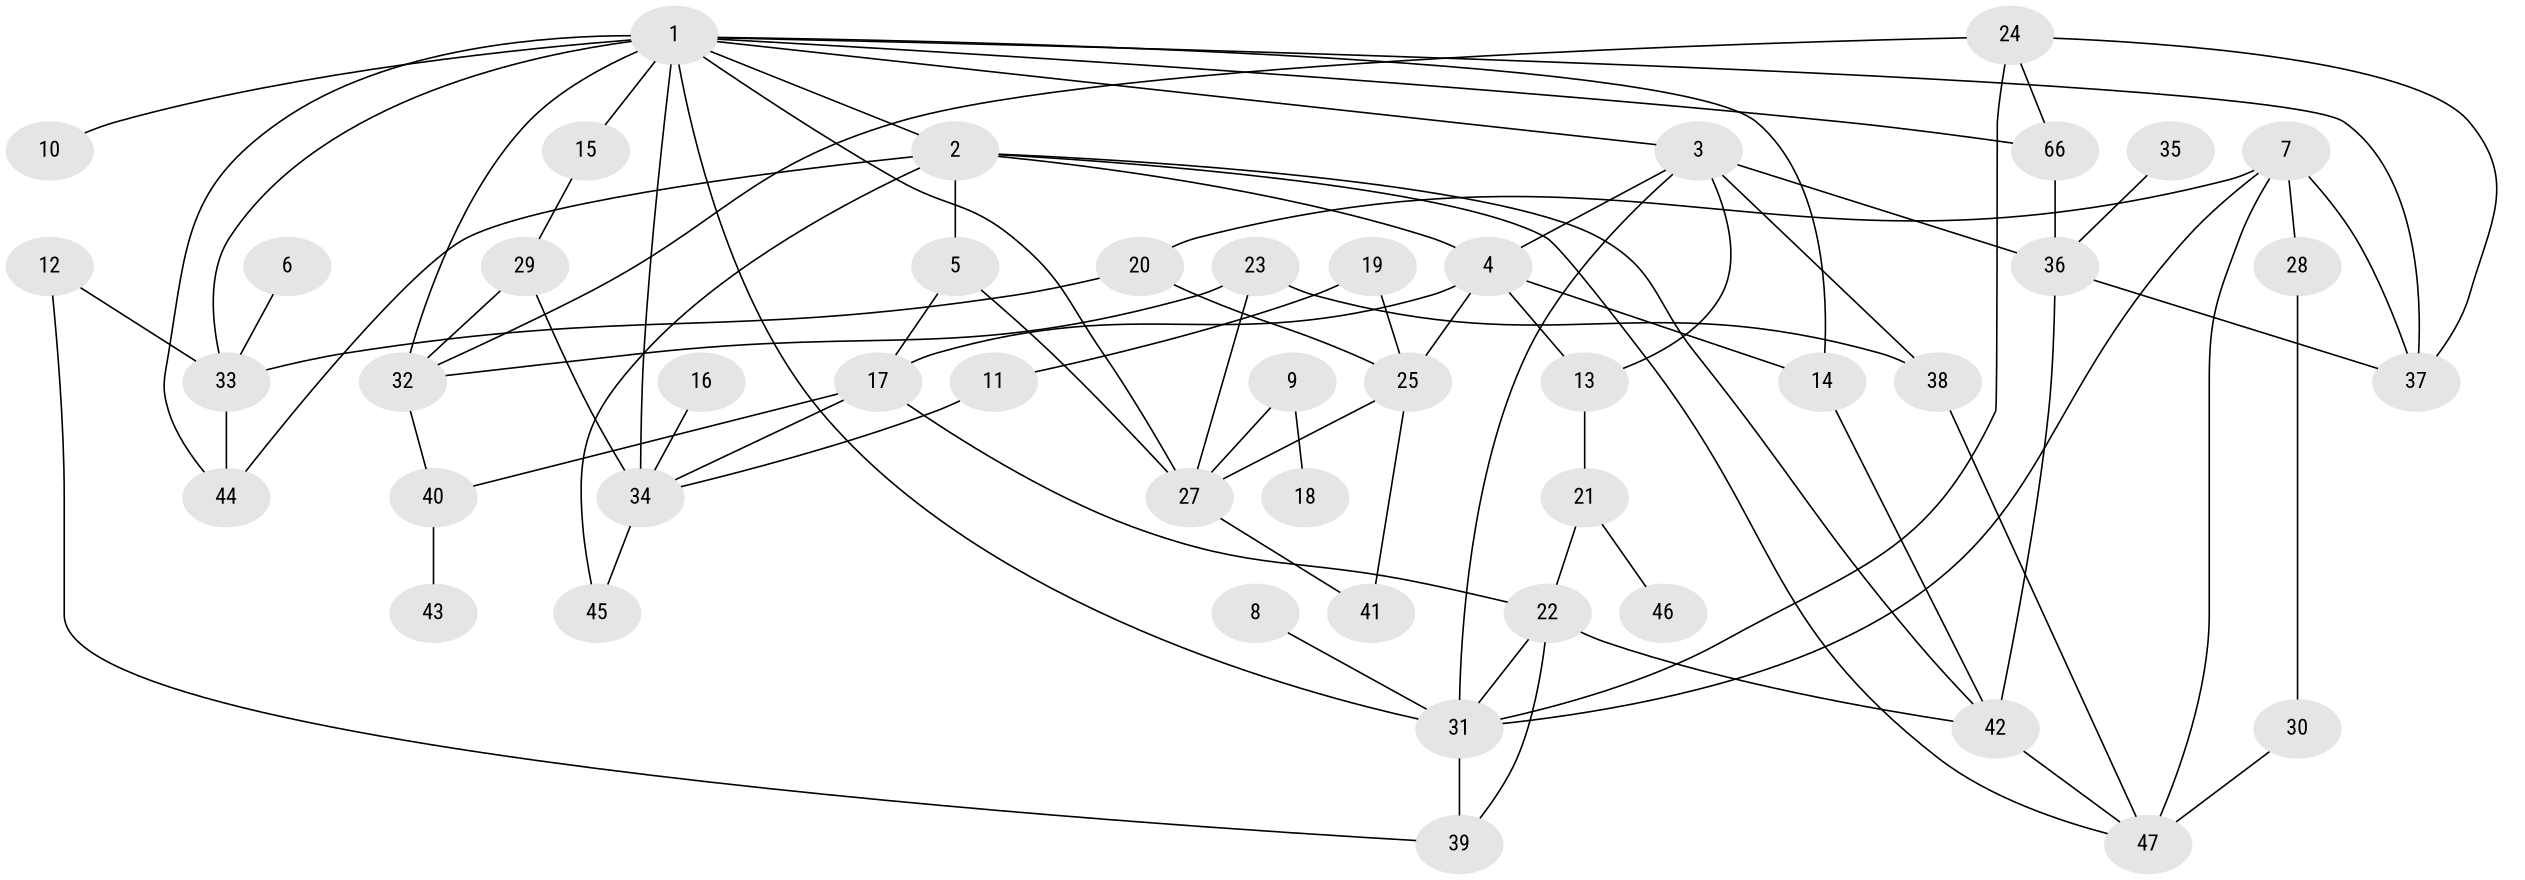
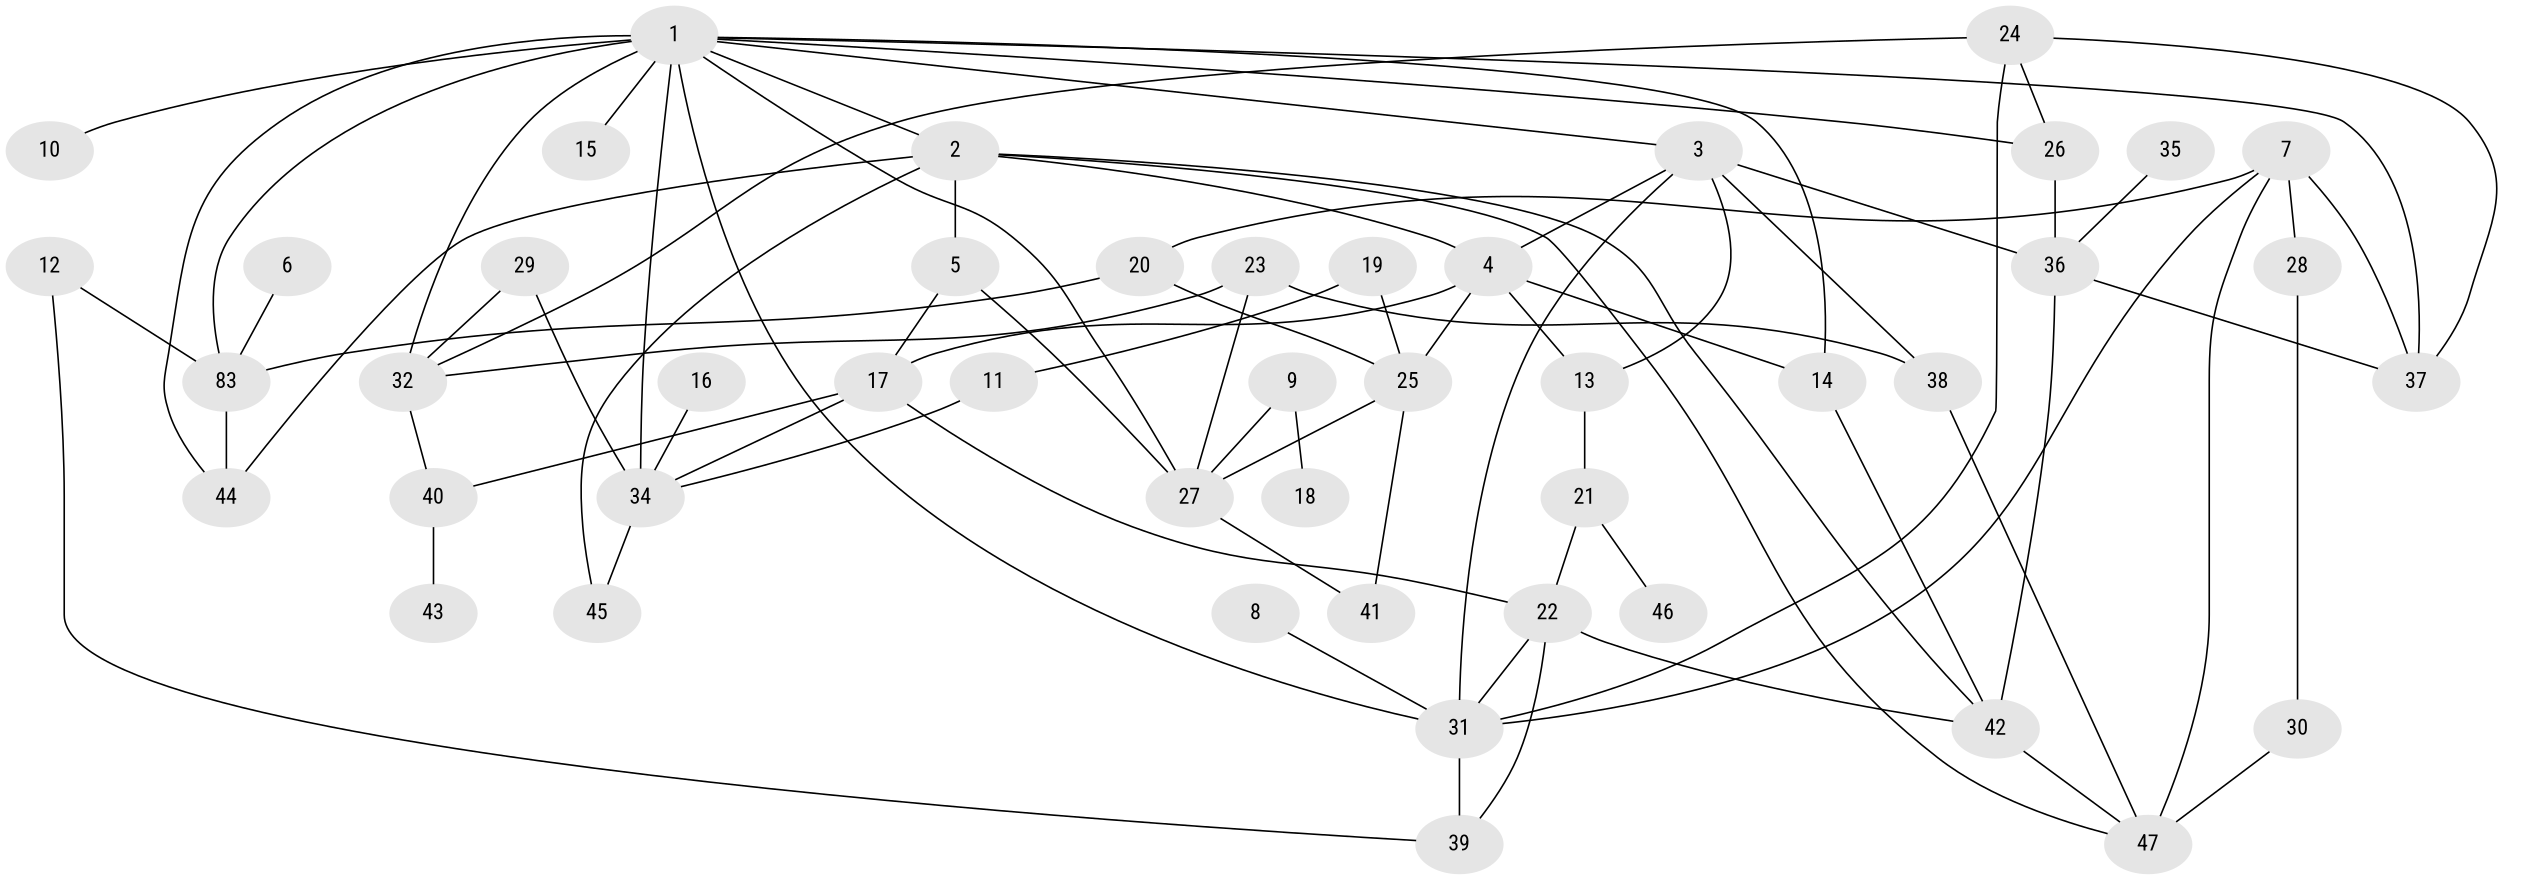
  graph {
    fontname="Roboto Condensed"
    node [color=gray90 fontname="Roboto Condensed" style=filled]
    edge [fontname="Roboto Condensed" weight=1.0]
    1
    2
    3
    10
    14
    15
-   26 [label=66]
+   26
    27
    31
-   33
+   33 [label=83]
    34
    37
    44
    32
    4
    5
    42
    45
    47
    13
    36
    38
    29
    41
    39
    17
    25
    40
    11
    21
    22
    6
    7
    20
    28
    30
    8
    9
    18
    12
    46
    16
    43
    19
    23
    24
    35
    1 -- 2
    1 -- 3
    1 -- 10
    1 -- 14
    1 -- 15 [weight=2.0]
    1 -- 26
    1 -- 27
    1 -- 31
    1 -- 33 [weight=2.0]
    1 -- 34 [weight=2.0]
    1 -- 37
    1 -- 44
    1 -- 32
    2 -- 44
    2 -- 4
    2 -- 5 [weight=2.0]
    2 -- 42
    2 -- 45
    2 -- 47
    3 -- 31
    3 -- 4 [weight=2.0]
    3 -- 13
    3 -- 36
    3 -- 38
    14 -- 42
-   15 -- 29
    26 -- 36
    27 -- 41
    31 -- 39
    33 -- 44
    34 -- 45
    32 -- 40
    4 -- 14
    4 -- 13
    4 -- 17
    4 -- 25 [weight=2.0]
    5 -- 27
    5 -- 17
    42 -- 47
    13 -- 21
    36 -- 37
    36 -- 42
    38 -- 47
    29 -- 34
    29 -- 32
    17 -- 34
    17 -- 40
    17 -- 22
    25 -- 27
    25 -- 41
    40 -- 43
    11 -- 34
    21 -- 22
    21 -- 46
    22 -- 31
    22 -- 42
    22 -- 39
    6 -- 33
    7 -- 31
    7 -- 37
    7 -- 47
    7 -- 20
    7 -- 28
    20 -- 33
    20 -- 25
    28 -- 30
    30 -- 47
    8 -- 31
    9 -- 27
    9 -- 18 [weight=2.0]
    12 -- 33
    12 -- 39
    16 -- 34
    19 -- 25
    19 -- 11
    23 -- 27
    23 -- 32
    23 -- 38
    24 -- 26
    24 -- 31
    24 -- 37
    24 -- 32
    35 -- 36 [weight=2.0]
  }
